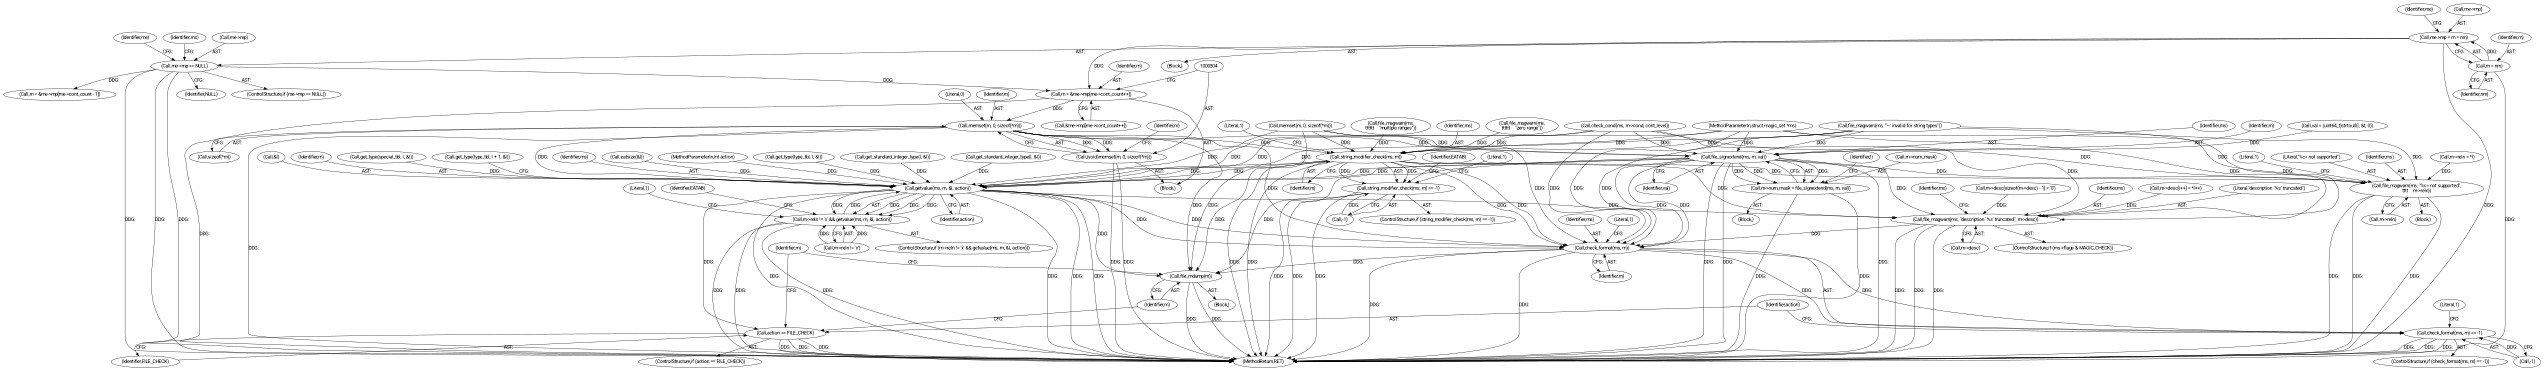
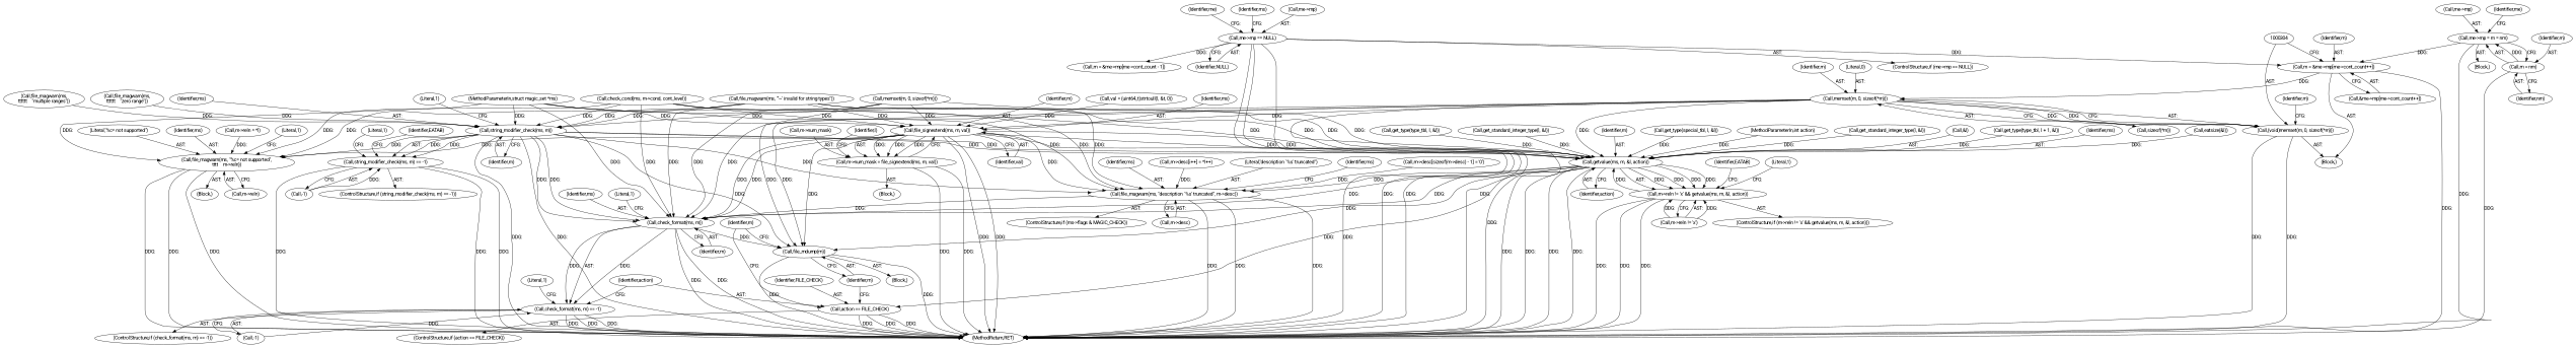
  digraph {
    fontname=Roboto
    node [fontname=Roboto]
    edge [fontname=Roboto]
    n1 [label="(Call,m = &me->mp[me->cont_count++])"]
    n2 [label="(Call,memset(m, 0, sizeof(*m)))"]
    n3 [label="(MethodReturn,RET)"]
    n4 [label="(Call,&me->mp[me->cont_count++])"]
    n5 [label="(Block,)"]
    n6 [label="(Call,(void)memset(m, 0, sizeof(*m)))"]
    n7 [label="(Call,file_signextend(ms, m, val))"]
    n8 [label="(Call,getvalue(ms, m, &l, action))"]
    n9 [label="(Call,check_format(ms, m))"]
    n10 [label="(Call,file_mdump(m))"]
    n11 [label="(Call,string_modifier_check(ms, m))"]
    n12 [label="(Call,sizeof(*m))"]
    n13 [label="(Call,me->mp == NULL)"]
    n14 [label="(Identifier,NULL)"]
    n15 [label="(ControlStructure,if (me->mp == NULL))"]
    n16 [label="(Call,m = &me->mp[me->cont_count - 1])"]
    n17 [label="(Call,me->mp = m = nm)"]
    n18 [label="(Call,m = nm)"]
    n19 [label="(Block,)"]
    n20 [label="(Identifier,nm)"]
    n21 [label="(Call,m->num_mask = file_signextend(ms, m, val))"]
    n22 [label="(Call,file_magwarn(ms, \"%c= not supported\",\n\t\t\t\t    m->reln))"]
    n23 [label="(Call,file_magwarn(ms, \"description `%s' truncated\", m->desc))"]
    n24 [label="(Identifier,val)"]
    n25 [label="(Call,m->reln != 'x' && getvalue(ms, m, &l, action))"]
    n26 [label="(Call,action == FILE_CHECK)"]
    n27 [label="(Identifier,action)"]
    n28 [label="(Call,check_format(ms, m) == -1)"]
    n29 [label="(Identifier,m)"]
    n30 [label="(Identifier,m)"]
    n31 [label="(Block,)"]
    n32 [label="(Call,string_modifier_check(ms, m) == -1)"]
    n33 [label="(Identifier,m)"]
    n34 [label="(Block,)"]
    n35 [label="(Call,m->reln)"]
    n36 [label="(Block,)"]
    n37 [label="(ControlStructure,if (ms->flags & MAGIC_CHECK))"]
    n38 [label="(Call,m->desc)"]
    n39 [label="(Call,m->reln != 'x')"]
    n40 [label="(ControlStructure,if (m->reln != 'x' && getvalue(ms, m, &l, action)))"]
    n41 [label="(ControlStructure,if (action == FILE_CHECK))"]
    n42 [label="(Identifier,FILE_CHECK)"]
    n43 [label="(ControlStructure,if (check_format(ms, m) == -1))"]
    n44 [label="(Call,-1)"]
    n45 [label="(ControlStructure,if (string_modifier_check(ms, m) == -1))"]
    n46 [label="(Call,-1)"]
    n47 [label="(Identifier,m)"]
    n48 [label="(Identifier,ms)"]
    n49 [label="(Literal,1)"]
    n50 [label="(Call,get_type(special_tbl, l, &l))"]
    n51 [label="(Identifier,m)"]
    n52 [label="(Identifier,action)"]
    n53 [label="(Identifier,m)"]
    n54 [label="(Call,m->num_mask)"]
    n55 [label="(MethodParameterIn,int action)"]
    n56 [label="(Identifier,l)"]
    n57 [label="(Identifier,ms)"]
    n58 [label="(Identifier,ms)"]
    n59 [label="(Call,get_standard_integer_type(l, &l))"]
    n60 [label="(Identifier,EATAB)"]
    n61 [label="(Identifier,m)"]
    n62 [label="(Call,val = (uint64_t)strtoull(l, &t, 0))"]
    n63 [label="(Call,m->reln = *l)"]
    n64 [label="(Literal,1)"]
    n65 [label="(Identifier,m)"]
    n66 [label="(Call,&l)"]
    n67 [label="(Identifier,m)"]
    n68 [label="(Identifier,me)"]
    n69 [label="(Literal,1)"]
    n70 [label="(Identifier,me)"]
    n71 [label="(Identifier,ms)"]
    n72 [label="(Call,check_cond(ms, m->cond, cont_level))"]
    n73 [label="(Call,memset(m, 0, sizeof(*m)))"]
    n74 [label="(MethodParameterIn,struct magic_set *ms)"]
    n75 [label="(Call,m->desc[i++] = *l++)"]
    n76 [label="(Literal,\"description `%s' truncated\")"]
    n77 [label="(Literal,0)"]
    n78 [label="(Identifier,ms)"]
    n79 [label="(Call,get_type(type_tbl, l + 1, &l))"]
    n80 [label="(Identifier,m)"]
    n81 [label="(Identifier,ms)"]
    n82 [label="(Call,me->mp)"]
    n83 [label="(Identifier,ms)"]
    n84 [label="(Call,eatsize(&l))"]
    n85 [label="(Call,file_magwarn(ms,\n\t\t\t\t\t\t    \"multiple ranges\"))"]
    n86 [label="(Identifier,EATAB)"]
    n87 [label="(Identifier,ms)"]
    n88 [label="(Call,file_magwarn(ms,\n\t\t\t\t\t\t    \"zero range\"))"]
    n89 [label="(Call,m->desc[sizeof(m->desc) - 1] = '\0')"]
    n90 [label="(Literal,1)"]
    n91 [label="(Call,file_magwarn(ms, \"'~' invalid for string types\"))"]
    n92 [label="(Literal,1)"]
    n93 [label="(Call,get_type(type_tbl, l, &l))"]
    n94 [label="(Literal,\"%c= not supported\")"]
    n95 [label="(Literal,1)"]
    n96 [label="(Call,get_standard_integer_type(l, &l))"]
    n97 [label="(Call,me->mp)"]
    1000304
    n1 -> n2 [label="DDG: "]
    n1 -> n3 [label="DDG: "]
    n1 -> n4 [label="CFG: "]
    n1 -> n5 [label="AST: "]
    n2 -> n3 [label="DDG: "]
    n2 -> n6 [label="AST: "]
    n2 -> n6 [label="DDG: "]
    n2 -> n6 [label="DDG: "]
    n2 -> n7 [label="DDG: "]
    n2 -> n8 [label="DDG: "]
    n2 -> n9 [label="DDG: "]
    n2 -> n10 [label="DDG: "]
    n2 -> n11 [label="DDG: "]
    n2 -> n12 [label="CFG: "]
    n4 -> n1 [label="AST: "]
    n6 -> n2 [label="CFG: "]
    n6 -> n3 [label="DDG: "]
    n6 -> n3 [label="DDG: "]
    n6 -> n5 [label="AST: "]
    n7 -> n3 [label="DDG: "]
    n7 -> n3 [label="DDG: "]
    n7 -> n3 [label="DDG: "]
    n7 -> n8 [label="DDG: "]
    n7 -> n8 [label="DDG: "]
    n7 -> n9 [label="DDG: "]
    n7 -> n9 [label="DDG: "]
    n7 -> n10 [label="DDG: "]
    n7 -> n21 [label="AST: "]
    n7 -> n21 [label="DDG: "]
    n7 -> n21 [label="DDG: "]
    n7 -> n21 [label="DDG: "]
    n7 -> n22 [label="DDG: "]
    n7 -> n23 [label="DDG: "]
    n7 -> n24 [label="CFG: "]
    n8 -> n3 [label="DDG: "]
    n8 -> n3 [label="DDG: "]
    n8 -> n3 [label="DDG: "]
    n8 -> n3 [label="DDG: "]
    n8 -> n9 [label="DDG: "]
    n8 -> n9 [label="DDG: "]
    n8 -> n10 [label="DDG: "]
    n8 -> n23 [label="DDG: "]
    n8 -> n25 [label="AST: "]
    n8 -> n25 [label="DDG: "]
    n8 -> n25 [label="DDG: "]
    n8 -> n25 [label="DDG: "]
    n8 -> n25 [label="DDG: "]
    n8 -> n26 [label="DDG: "]
    n8 -> n27 [label="CFG: "]
    n9 -> n3 [label="DDG: "]
    n9 -> n3 [label="DDG: "]
    n9 -> n10 [label="DDG: "]
    n9 -> n28 [label="AST: "]
    n9 -> n28 [label="DDG: "]
    n9 -> n28 [label="DDG: "]
    n9 -> n29 [label="CFG: "]
    n10 -> n3 [label="DDG: "]
    n10 -> n3 [label="DDG: "]
    n10 -> n30 [label="CFG: "]
    n10 -> n31 [label="AST: "]
    n11 -> n3 [label="DDG: "]
    n11 -> n3 [label="DDG: "]
    n11 -> n8 [label="DDG: "]
    n11 -> n8 [label="DDG: "]
    n11 -> n9 [label="DDG: "]
    n11 -> n9 [label="DDG: "]
    n11 -> n10 [label="DDG: "]
    n11 -> n22 [label="DDG: "]
    n11 -> n23 [label="DDG: "]
    n11 -> n32 [label="AST: "]
    n11 -> n32 [label="DDG: "]
    n11 -> n32 [label="DDG: "]
    n11 -> n33 [label="CFG: "]
    n12 -> n2 [label="AST: "]
    n13 -> n1 [label="DDG: "]
    n13 -> n3 [label="DDG: "]
    n13 -> n3 [label="DDG: "]
    n13 -> n3 [label="DDG: "]
    n13 -> n14 [label="CFG: "]
    n13 -> n15 [label="AST: "]
    n13 -> n16 [label="DDG: "]
-   n17 -> n13 [label="AST: "]
+   n14 -> n13 [label="AST: "]
    n17 -> n1 [label="DDG: "]
    n17 -> n3 [label="DDG: "]
    n17 -> n18 [label="CFG: "]
    n17 -> n19 [label="AST: "]
    n18 -> n3 [label="DDG: "]
    n18 -> n17 [label="AST: "]
    n18 -> n17 [label="DDG: "]
    n18 -> n20 [label="CFG: "]
    n20 -> n18 [label="AST: "]
    n21 -> n3 [label="DDG: "]
    n21 -> n3 [label="DDG: "]
    n21 -> n7 [label="CFG: "]
    n21 -> n34 [label="AST: "]
    n22 -> n3 [label="DDG: "]
    n22 -> n3 [label="DDG: "]
    n22 -> n3 [label="DDG: "]
    n22 -> n35 [label="CFG: "]
    n22 -> n36 [label="AST: "]
    n23 -> n3 [label="DDG: "]
    n23 -> n3 [label="DDG: "]
    n23 -> n3 [label="DDG: "]
    n23 -> n9 [label="DDG: "]
    n23 -> n37 [label="AST: "]
    n23 -> n38 [label="CFG: "]
    n24 -> n7 [label="AST: "]
    n25 -> n3 [label="DDG: "]
    n25 -> n3 [label="DDG: "]
    n25 -> n3 [label="DDG: "]
    n25 -> n8 [label="DDG: "]
    n25 -> n39 [label="CFG: "]
    n25 -> n40 [label="AST: "]
    n26 -> n3 [label="DDG: "]
    n26 -> n3 [label="DDG: "]
    n26 -> n3 [label="DDG: "]
    n26 -> n41 [label="AST: "]
-   n26 -> n42 [label="CFG: "]
    n27 -> n8 [label="AST: "]
    n28 -> n3 [label="DDG: "]
    n28 -> n3 [label="DDG: "]
    n28 -> n3 [label="DDG: "]
    n28 -> n43 [label="AST: "]
    n28 -> n44 [label="CFG: "]
    n29 -> n9 [label="AST: "]
    n30 -> n10 [label="AST: "]
    n30 -> n26 [label="CFG: "]
    n32 -> n3 [label="DDG: "]
    n32 -> n3 [label="DDG: "]
    n32 -> n3 [label="DDG: "]
    n32 -> n45 [label="AST: "]
    n32 -> n46 [label="CFG: "]
    n33 -> n11 [label="AST: "]
    n35 -> n22 [label="AST: "]
    n38 -> n23 [label="AST: "]
    n39 -> n25 [label="AST: "]
    n39 -> n25 [label="DDG: "]
    n39 -> n25 [label="DDG: "]
    n42 -> n26 [label="AST: "]
    n44 -> n28 [label="AST: "]
    n44 -> n28 [label="DDG: "]
    n46 -> n32 [label="AST: "]
    n46 -> n32 [label="DDG: "]
    n47 -> n8 [label="AST: "]
    n48 -> n11 [label="AST: "]
    n49 -> n32 [label="CFG: "]
    n50 -> n8 [label="DDG: "]
    n51 -> n1 [label="AST: "]
    n52 -> n26 [label="AST: "]
    n52 -> n28 [label="CFG: "]
    n53 -> n7 [label="AST: "]
    n54 -> n21 [label="AST: "]
    n55 -> n8 [label="DDG: "]
    n56 -> n21 [label="CFG: "]
    n57 -> n23 [label="AST: "]
    n58 -> n22 [label="AST: "]
    n59 -> n8 [label="DDG: "]
    n60 -> n32 [label="CFG: "]
    n61 -> n2 [label="AST: "]
    n62 -> n7 [label="DDG: "]
    n63 -> n22 [label="DDG: "]
    n64 -> n11 [label="CFG: "]
    n65 -> n18 [label="AST: "]
    n66 -> n8 [label="AST: "]
    n67 -> n10 [label="CFG: "]
    n67 -> n26 [label="CFG: "]
    n68 -> n17 [label="CFG: "]
    n69 -> n22 [label="CFG: "]
    n70 -> n13 [label="CFG: "]
    n71 -> n13 [label="CFG: "]
    n72 -> n7 [label="DDG: "]
    n72 -> n8 [label="DDG: "]
    n72 -> n9 [label="DDG: "]
    n72 -> n11 [label="DDG: "]
    n72 -> n22 [label="DDG: "]
    n72 -> n23 [label="DDG: "]
    n73 -> n7 [label="DDG: "]
    n73 -> n8 [label="DDG: "]
    n73 -> n9 [label="DDG: "]
    n73 -> n10 [label="DDG: "]
    n73 -> n11 [label="DDG: "]
    n74 -> n7 [label="DDG: "]
    n74 -> n8 [label="DDG: "]
    n74 -> n9 [label="DDG: "]
    n74 -> n11 [label="DDG: "]
    n74 -> n22 [label="DDG: "]
    n74 -> n23 [label="DDG: "]
    n75 -> n23 [label="DDG: "]
    n76 -> n23 [label="AST: "]
    n77 -> n2 [label="AST: "]
    n78 -> n7 [label="AST: "]
-   n79 -> n8 [label="CFG: "]
+   n79 -> n8 [label="DDG: "]
    n80 -> n6 [label="CFG: "]
    n81 -> n8 [label="AST: "]
    n82 -> n13 [label="AST: "]
    n83 -> n23 [label="CFG: "]
    n84 -> n8 [label="DDG: "]
    n85 -> n11 [label="DDG: "]
    n86 -> n25 [label="CFG: "]
    n87 -> n9 [label="AST: "]
    n88 -> n11 [label="DDG: "]
    n89 -> n23 [label="DDG: "]
    n90 -> n9 [label="CFG: "]
    n91 -> n7 [label="DDG: "]
    n91 -> n8 [label="DDG: "]
    n91 -> n9 [label="DDG: "]
    n91 -> n11 [label="DDG: "]
    n91 -> n22 [label="DDG: "]
    n91 -> n23 [label="DDG: "]
    n92 -> n25 [label="CFG: "]
    n93 -> n8 [label="DDG: "]
    n94 -> n22 [label="AST: "]
    n95 -> n28 [label="CFG: "]
    n96 -> n8 [label="DDG: "]
    n97 -> n17 [label="AST: "]
    1000304 -> n1 [label="CFG: "]
    1000304 -> n6 [label="AST: "]
  }
